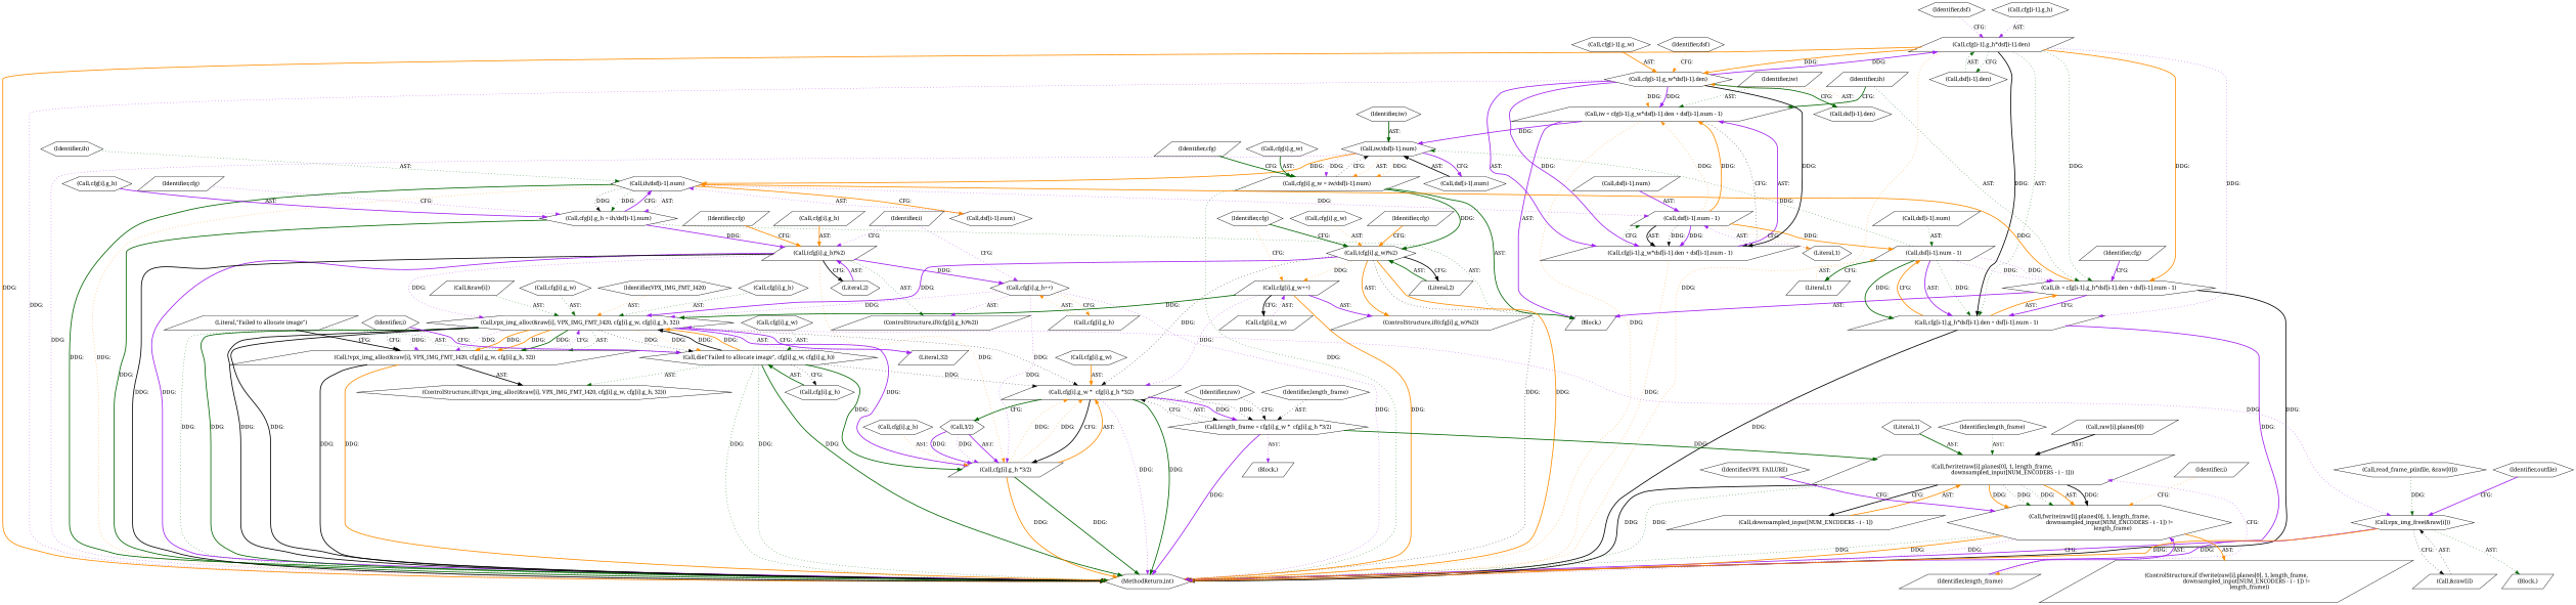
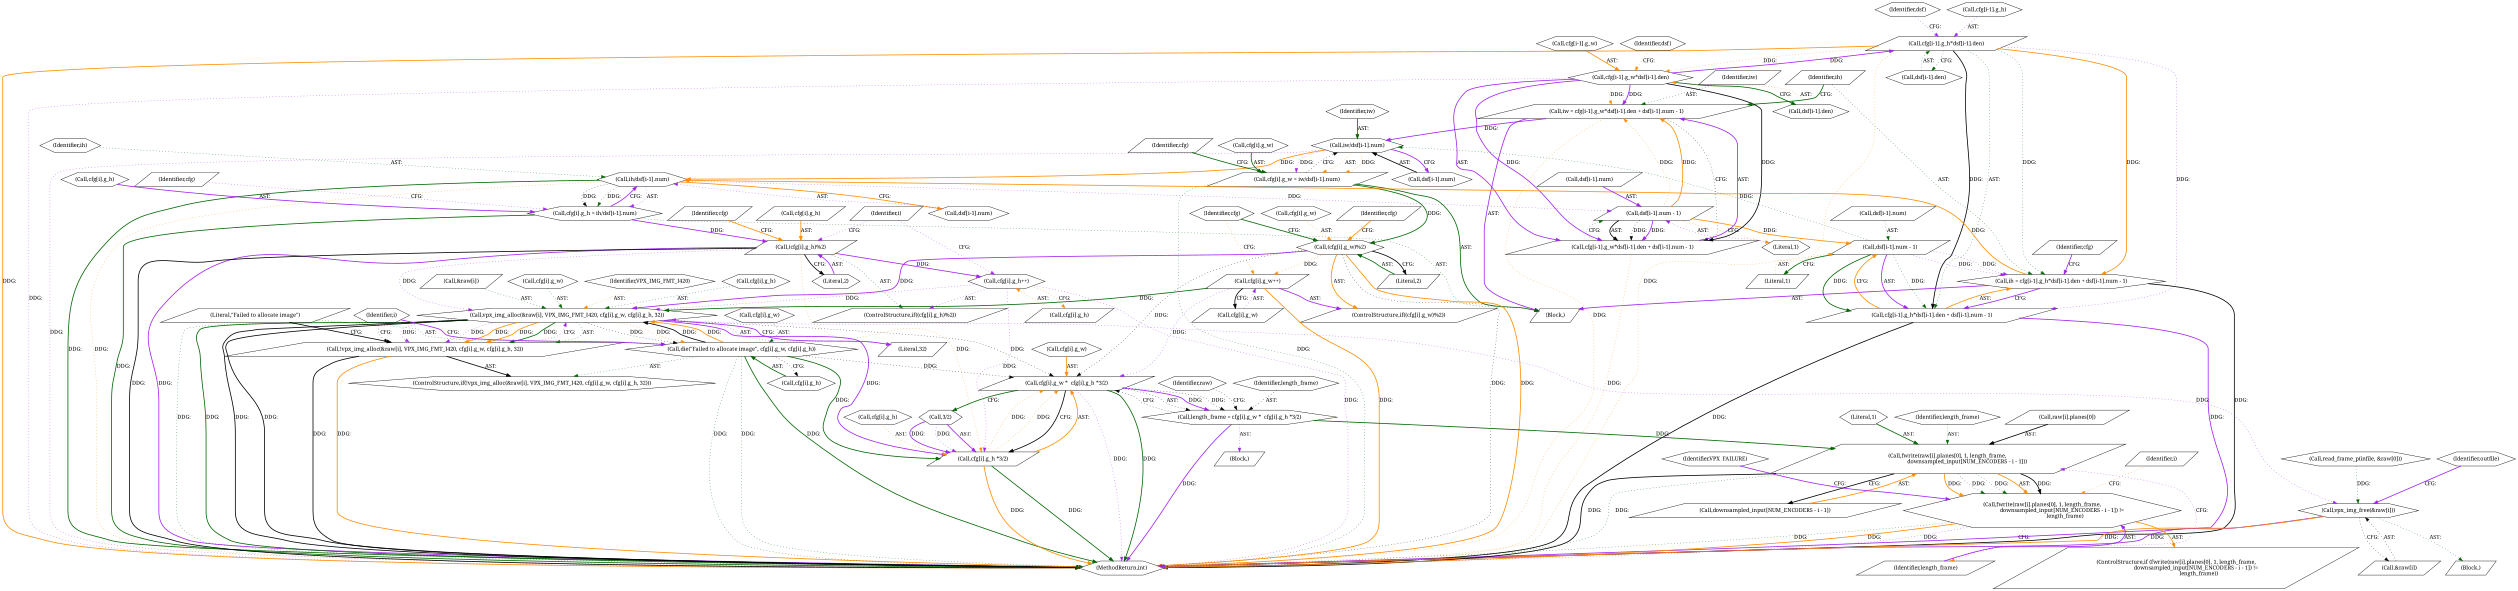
  digraph {
    fontname="Noto Serif"
    node [fontname="Noto Serif" shape=hexagon]
    edge [color=purple fontname="Noto Serif" style=bold]
    n1 [label="(Call,iw = cfg[i-1].g_w*dsf[i-1].den + dsf[i-1].num - 1)" shape=parallelogram]
    n2 [label="(Call,iw/dsf[i-1].num)"]
    n3 [label="(Call,cfg[i-1].g_w*dsf[i-1].den + dsf[i-1].num - 1)" shape=parallelogram]
    n4 [label="(MethodReturn,int)"]
    n5 [label="(Block,)" shape=parallelogram]
    n6 [label="(Call,ih/dsf[i-1].num)"]
    n7 [label="(Call,cfg[i].g_w = iw/dsf[i-1].num)" shape=parallelogram]
    n8 [label="(Call,dsf[i-1].num)"]
    n9 [label="(Call,dsf[i-1].num - 1)" shape=parallelogram]
    n10 [label="(Call,cfg[i-1].g_w*dsf[i-1].den)"]
    n11 [label="(Call,cfg[i-1].g_h*dsf[i-1].den)" shape=parallelogram]
    n12 [label="(Call,dsf[i-1].den)"]
    n13 [label="(Call,ih = cfg[i-1].g_h*dsf[i-1].den + dsf[i-1].num - 1)"]
    n14 [label="(Call,cfg[i-1].g_h*dsf[i-1].den + dsf[i-1].num - 1)" shape=parallelogram]
    n15 [label="(Call,dsf[i-1].den)"]
    n16 [label="(Call,dsf[i-1].num - 1)" shape=parallelogram]
    n17 [label="(Literal,1)"]
    n18 [label="(Literal,1)" shape=parallelogram]
    n19 [label="(Call,cfg[i].g_h = ih/dsf[i-1].num)"]
    n20 [label="(Call,dsf[i-1].num)"]
    n21 [label="(Call,(cfg[i].g_h)%2)" shape=parallelogram]
    n22 [label="(Call,(cfg[i].g_w)%2)"]
    n23 [label="(Call,cfg[i].g_w++)" shape=parallelogram]
    n24 [label="(Call,vpx_img_alloc(&raw[i], VPX_IMG_FMT_I420, cfg[i].g_w, cfg[i].g_h, 32))"]
    n25 [label="(Call,cfg[i].g_w *  cfg[i].g_h *3/2)" shape=parallelogram]
    n26 [label="(Literal,2)" shape=parallelogram]
    n27 [label="(ControlStructure,if((cfg[i].g_w)%2))" shape=parallelogram]
    n28 [label="(Call,cfg[i].g_w)" shape=parallelogram]
    n29 [label="(Call,!vpx_img_alloc(&raw[i], VPX_IMG_FMT_I420, cfg[i].g_w, cfg[i].g_h, 32))" shape=parallelogram]
    n30 [label="(Call,die(\"Failed to allocate image\", cfg[i].g_w, cfg[i].g_h))"]
    n31 [label="(Call,cfg[i].g_h *3/2)" shape=parallelogram]
    n32 [label="(Call,vpx_img_free(&raw[i]))"]
    n33 [label="(Literal,32)" shape=parallelogram]
    n34 [label="(Call,length_frame = cfg[i].g_w *  cfg[i].g_h *3/2)"]
    n35 [label="(Call,3/2)"]
    n36 [label="(ControlStructure,if(!vpx_img_alloc(&raw[i], VPX_IMG_FMT_I420, cfg[i].g_w, cfg[i].g_h, 32)))"]
    n37 [label="(Call,cfg[i].g_h)"]
    n38 [label="(Call,&raw[i])" shape=parallelogram]
    n39 [label="(Block,)" shape=parallelogram]
    n40 [label="(Call,fwrite(raw[i].planes[0], 1, length_frame,\n                           downsampled_input[NUM_ENCODERS - i - 1]))" shape=parallelogram]
    n41 [label="(Block,)" shape=parallelogram]
    n42 [label="(Call,fwrite(raw[i].planes[0], 1, length_frame,\n                           downsampled_input[NUM_ENCODERS - i - 1]) !=\n                               length_frame)"]
    n43 [label="(Call,downsampled_input[NUM_ENCODERS - i - 1])" shape=parallelogram]
    n44 [label="(ControlStructure,if (fwrite(raw[i].planes[0], 1, length_frame,\n                           downsampled_input[NUM_ENCODERS - i - 1]) !=\n                               length_frame))" shape=parallelogram]
    n45 [label="(Identifier,length_frame)" shape=parallelogram]
    n46 [label="(Call,cfg[i].g_h++)"]
    n47 [label="(ControlStructure,if((cfg[i].g_h)%2))" shape=parallelogram]
    n48 [label="(Literal,2)"]
    n49 [label="(Call,cfg[i].g_h)" shape=parallelogram]
    n50 [label="(Call,cfg[i].g_h)"]
    n51 [label="(Identifier,i)" shape=parallelogram]
    n52 [label="(Identifier,iw)" shape=parallelogram]
    n53 [label="(Identifier,cfg)"]
    n54 [label="(Literal,\"Failed to allocate image\")" shape=parallelogram]
    n55 [label="(Call,cfg[i-1].g_w)"]
    n56 [label="(Call,cfg[i].g_h)"]
    n57 [label="(Identifier,dsf)"]
    n58 [label="(Identifier,dsf)"]
    n59 [label="(Identifier,iw)"]
    n60 [label="(Identifier,ih)"]
    n61 [label="(Call,read_frame_p(infile, &raw[0]))"]
    n62 [label="(Call,&raw[i])" shape=parallelogram]
    n63 [label="(Identifier,cfg)" shape=parallelogram]
    n64 [label="(Literal,1)"]
    n65 [label="(Identifier,cfg)" shape=parallelogram]
    n66 [label="(Call,cfg[i-1].g_h)"]
    n67 [label="(Call,cfg[i].g_w)"]
    n68 [label="(Identifier,cfg)" shape=parallelogram]
    n69 [label="(Call,cfg[i].g_h)" shape=parallelogram]
    n70 [label="(Call,cfg[i].g_w)"]
    n71 [label="(Identifier,i)"]
    n72 [label="(Identifier,cfg)" shape=parallelogram]
    n73 [label="(Identifier,raw)"]
    n74 [label="(Identifier,cfg)" shape=parallelogram]
    n75 [label="(Call,dsf[i-1].num)" shape=parallelogram]
    n76 [label="(Identifier,VPX_FAILURE)"]
    n77 [label="(Call,cfg[i].g_w)"]
    n78 [label="(Identifier,length_frame)"]
    n79 [label="(Call,cfg[i].g_w)"]
    n80 [label="(Call,cfg[i].g_h)"]
    n81 [label="(Identifier,outfile)"]
    n82 [label="(Call,dsf[i-1].num)" shape=parallelogram]
    n83 [label="(Identifier,length_frame)"]
    n84 [label="(Call,cfg[i].g_w)"]
    n85 [label="(Identifier,VPX_IMG_FMT_I420)"]
    n86 [label="(Identifier,i)" shape=parallelogram]
    n87 [label="(Identifier,ih)" shape=parallelogram]
    n88 [label="(Call,raw[i].planes[0])" shape=parallelogram]
    n1 -> n2 [label="DDG: "]
    n1 -> n3 [color=black label="CFG: " style=dotted]
    n1 -> n4 [color=darkorange label="DDG: " style=dotted]
    n1 -> n5 [label="AST: "]
    n2 -> n4 [label="DDG: " style=dotted]
    n2 -> n6 [color=darkorange label="DDG: "]
    n2 -> n7 [color=darkorange label="AST: " style=dotted]
    n2 -> n7 [color=darkorange label="DDG: " style=dotted]
    n2 -> n7 [label="DDG: " style=dotted]
    n2 -> n8 [label="CFG: "]
    n3 -> n1 [label="AST: "]
    n3 -> n4 [color=darkorange label="DDG: " style=dotted]
    n3 -> n9 [color=darkgreen label="CFG: " style=dotted]
    n6 -> n4 [color=darkorange label="DDG: " style=dotted]
    n6 -> n4 [color=darkgreen label="DDG: "]
    n6 -> n9 [label="DDG: " style=dotted]
    n6 -> n19 [label="AST: " style=dotted]
    n6 -> n19 [color=black label="DDG: " style=dotted]
    n6 -> n19 [color=darkgreen label="DDG: " style=dotted]
    n6 -> n20 [color=darkorange label="CFG: "]
    n7 -> n2 [color=black label="CFG: " style=dotted]
    n7 -> n4 [color=darkgreen label="DDG: " style=dotted]
    n7 -> n5 [color=darkgreen label="AST: "]
    n7 -> n22 [color=darkgreen label="DDG: "]
    n8 -> n2 [color=black label="AST: "]
    n9 -> n1 [color=darkorange label="DDG: "]
    n9 -> n1 [color=darkorange label="DDG: " style=dotted]
    n9 -> n3 [color=black label="AST: "]
    n9 -> n3 [color=black label="DDG: " style=dotted]
    n9 -> n3 [label="DDG: "]
    n9 -> n16 [color=darkorange label="DDG: "]
    n9 -> n17 [color=darkorange label="CFG: " style=dotted]
    n10 -> n1 [label="DDG: "]
    n10 -> n1 [color=darkorange label="DDG: " style=dotted]
    n10 -> n3 [label="AST: "]
    n10 -> n3 [color=black label="DDG: "]
    n10 -> n3 [label="DDG: "]
    n10 -> n4 [label="DDG: " style=dotted]
    n10 -> n11 [label="DDG: "]
    n10 -> n12 [color=darkgreen label="CFG: "]
    n11 -> n4 [color=darkorange label="DDG: "]
    n11 -> n4 [color=darkorange label="DDG: " style=dotted]
-   n11 -> n10 [color=darkorange label="DDG: "]
+   n11 -> n10 [color=darkorange label="DDG: " style=dotted]
    n11 -> n13 [color=darkgreen label="DDG: " style=dotted]
    n11 -> n13 [color=darkorange label="DDG: "]
    n11 -> n14 [color=darkgreen label="AST: " style=dotted]
    n11 -> n14 [label="DDG: " style=dotted]
    n11 -> n14 [color=black label="DDG: "]
    n11 -> n15 [color=darkgreen label="CFG: " style=dotted]
    n12 -> n10 [color=darkorange label="AST: " style=dotted]
    n13 -> n4 [color=black label="DDG: "]
    n13 -> n5 [label="AST: "]
    n13 -> n6 [color=darkorange label="DDG: "]
    n13 -> n14 [label="CFG: "]
    n14 -> n4 [label="DDG: "]
    n14 -> n4 [color=black label="DDG: "]
    n14 -> n13 [color=darkorange label="AST: "]
    n14 -> n16 [color=darkorange label="CFG: "]
    n15 -> n11 [color=darkgreen label="AST: " style=dotted]
    n16 -> n2 [color=darkgreen label="DDG: " style=dotted]
    n16 -> n13 [label="DDG: " style=dotted]
    n16 -> n13 [label="DDG: " style=dotted]
    n16 -> n14 [label="AST: "]
    n16 -> n14 [color=darkgreen label="DDG: "]
    n16 -> n14 [color=darkgreen label="DDG: " style=dotted]
    n16 -> n18 [color=darkgreen label="CFG: "]
    n17 -> n9 [label="AST: " style=dotted]
    n18 -> n16 [color=darkorange label="AST: " style=dotted]
    n19 -> n4 [color=darkgreen label="DDG: "]
    n19 -> n5 [color=darkgreen label="AST: " style=dotted]
    n19 -> n6 [label="CFG: "]
    n19 -> n21 [label="DDG: "]
    n20 -> n6 [label="AST: " style=dotted]
    n21 -> n4 [label="DDG: "]
    n21 -> n4 [color=black label="DDG: "]
    n21 -> n24 [label="DDG: " style=dotted]
    n21 -> n31 [color=darkorange label="DDG: " style=dotted]
    n21 -> n46 [label="DDG: "]
    n21 -> n47 [color=darkgreen label="AST: " style=dotted]
    n21 -> n48 [color=black label="CFG: "]
    n22 -> n4 [color=black label="DDG: " style=dotted]
    n22 -> n4 [color=darkorange label="DDG: "]
    n22 -> n23 [color=darkorange label="DDG: " style=dotted]
    n22 -> n24 [label="DDG: "]
    n22 -> n25 [color=black label="DDG: " style=dotted]
    n22 -> n26 [color=black label="CFG: "]
    n22 -> n27 [color=darkorange label="AST: "]
    n23 -> n4 [color=darkorange label="DDG: "]
    n23 -> n24 [color=darkgreen label="DDG: "]
    n23 -> n25 [label="DDG: " style=dotted]
    n23 -> n27 [label="AST: "]
    n23 -> n28 [color=black label="CFG: "]
    n24 -> n4 [color=black label="DDG: "]
    n24 -> n4 [color=darkgreen label="DDG: " style=dotted]
    n24 -> n4 [color=darkgreen label="DDG: "]
    n24 -> n4 [color=black label="DDG: "]
    n24 -> n25 [color=black label="DDG: " style=dotted]
    n24 -> n29 [color=darkgreen label="AST: " style=dotted]
    n24 -> n29 [label="DDG: " style=dotted]
    n24 -> n29 [label="DDG: " style=dotted]
    n24 -> n29 [color=darkorange label="DDG: "]
    n24 -> n29 [color=darkorange label="DDG: "]
    n24 -> n29 [color=darkgreen label="DDG: "]
    n24 -> n30 [color=black label="DDG: " style=dotted]
    n24 -> n30 [color=darkorange label="DDG: " style=dotted]
    n24 -> n31 [label="DDG: "]
    n24 -> n32 [label="DDG: " style=dotted]
    n24 -> n33 [label="CFG: "]
    n25 -> n4 [color=darkgreen label="DDG: "]
    n25 -> n4 [label="DDG: " style=dotted]
    n25 -> n31 [color=black label="CFG: "]
    n25 -> n34 [color=black label="AST: " style=dotted]
    n25 -> n34 [label="DDG: "]
    n25 -> n34 [color=black label="DDG: " style=dotted]
    n25 -> n35 [color=darkgreen label="CFG: "]
    n26 -> n22 [color=darkgreen label="AST: "]
    n28 -> n23 [label="AST: " style=dotted]
    n29 -> n4 [color=black label="DDG: "]
    n29 -> n4 [color=darkorange label="DDG: "]
    n29 -> n24 [label="CFG: " style=dotted]
    n29 -> n36 [color=black label="AST: "]
    n30 -> n4 [color=darkgreen label="DDG: " style=dotted]
    n30 -> n4 [color=darkgreen label="DDG: " style=dotted]
    n30 -> n4 [color=darkgreen label="DDG: "]
    n30 -> n24 [color=black label="DDG: "]
    n30 -> n24 [color=darkorange label="DDG: "]
    n30 -> n25 [color=black label="DDG: " style=dotted]
    n30 -> n31 [color=darkgreen label="DDG: "]
    n30 -> n36 [color=darkgreen label="AST: " style=dotted]
    n30 -> n37 [color=black label="CFG: " style=dotted]
    n31 -> n4 [color=darkgreen label="DDG: "]
    n31 -> n4 [color=darkorange label="DDG: "]
    n31 -> n25 [color=darkorange label="AST: "]
    n31 -> n25 [color=darkorange label="DDG: " style=dotted]
    n31 -> n25 [color=darkorange label="DDG: " style=dotted]
    n32 -> n4 [label="DDG: "]
    n32 -> n4 [color=darkorange label="DDG: "]
    n32 -> n38 [color=black label="CFG: " style=dotted]
    n32 -> n39 [color=darkgreen label="AST: " style=dotted]
    n33 -> n24 [label="AST: " style=dotted]
    n34 -> n4 [label="DDG: "]
    n34 -> n25 [color=black label="CFG: " style=dotted]
    n34 -> n40 [color=darkgreen label="DDG: "]
    n34 -> n41 [label="AST: " style=dotted]
    n35 -> n31 [label="AST: "]
    n35 -> n31 [label="DDG: "]
    n35 -> n31 [label="DDG: " style=dotted]
    n37 -> n30 [color=darkgreen label="AST: "]
    n38 -> n32 [color=black label="AST: " style=dotted]
    n40 -> n4 [color=black label="DDG: "]
    n40 -> n4 [color=darkgreen label="DDG: " style=dotted]
    n40 -> n42 [color=darkorange label="AST: "]
    n40 -> n42 [color=black label="DDG: "]
    n40 -> n42 [color=darkorange label="DDG: "]
    n40 -> n42 [color=darkgreen label="DDG: " style=dotted]
    n40 -> n42 [color=darkgreen label="DDG: " style=dotted]
    n40 -> n43 [color=black label="CFG: "]
    n42 -> n4 [color=darkgreen label="DDG: " style=dotted]
    n42 -> n4 [color=darkorange label="DDG: "]
    n42 -> n4 [label="DDG: " style=dotted]
    n42 -> n44 [color=darkorange label="AST: "]
    n42 -> n45 [color=darkorange label="CFG: " style=dotted]
    n43 -> n40 [color=darkorange label="AST: "]
    n45 -> n40 [label="CFG: " style=dotted]
    n45 -> n42 [label="AST: "]
    n46 -> n4 [label="DDG: " style=dotted]
    n46 -> n24 [label="DDG: " style=dotted]
    n46 -> n31 [label="DDG: " style=dotted]
    n46 -> n47 [label="AST: " style=dotted]
    n46 -> n49 [color=darkorange label="CFG: " style=dotted]
    n48 -> n21 [label="AST: "]
    n49 -> n46 [color=darkorange label="AST: " style=dotted]
    n50 -> n24 [color=darkgreen label="AST: " style=dotted]
    n51 -> n21 [label="CFG: " style=dotted]
    n51 -> n46 [label="CFG: " style=dotted]
    n52 -> n1 [color=darkgreen label="AST: " style=dotted]
    n53 -> n22 [color=darkgreen label="CFG: "]
    n53 -> n23 [color=darkorange label="CFG: " style=dotted]
    n54 -> n29 [color=black label="CFG: "]
    n54 -> n30 [color=darkgreen label="AST: " style=dotted]
    n55 -> n10 [color=darkorange label="AST: "]
    n56 -> n31 [color=darkorange label="AST: " style=dotted]
    n57 -> n10 [color=darkorange label="CFG: " style=dotted]
    n58 -> n11 [label="CFG: " style=dotted]
    n59 -> n2 [color=darkgreen label="AST: "]
    n60 -> n6 [color=darkgreen label="AST: " style=dotted]
    n61 -> n32 [color=darkgreen label="DDG: " style=dotted]
    n62 -> n24 [color=darkgreen label="AST: " style=dotted]
    n63 -> n7 [color=darkgreen label="CFG: "]
    n64 -> n40 [color=darkgreen label="AST: "]
    n65 -> n13 [label="CFG: "]
    n66 -> n11 [label="AST: " style=dotted]
    n67 -> n7 [color=darkgreen label="AST: "]
    n68 -> n22 [color=darkorange label="CFG: "]
    n69 -> n21 [color=darkorange label="AST: "]
    n70 -> n30 [color=darkgreen label="AST: " style=dotted]
    n71 -> n29 [color=black label="CFG: " style=dotted]
    n71 -> n30 [label="CFG: "]
    n72 -> n21 [color=darkorange label="CFG: "]
    n73 -> n34 [color=black label="CFG: " style=dotted]
    n74 -> n19 [label="CFG: " style=dotted]
    n75 -> n9 [label="AST: "]
    n76 -> n42 [label="CFG: "]
    n77 -> n24 [color=darkgreen label="AST: " style=dotted]
    n78 -> n34 [color=black label="AST: " style=dotted]
    n79 -> n25 [color=darkorange label="AST: "]
    n80 -> n19 [label="AST: "]
    n81 -> n32 [label="CFG: "]
    n82 -> n16 [color=darkgreen label="AST: " style=dotted]
    n83 -> n40 [color=darkgreen label="AST: " style=dotted]
    n84 -> n22 [color=darkorange label="AST: " style=dotted]
    n85 -> n24 [color=darkorange label="AST: " style=dotted]
    n86 -> n42 [color=darkorange label="CFG: " style=dotted]
    n87 -> n1 [color=darkgreen label="CFG: "]
    n87 -> n13 [color=darkgreen label="AST: " style=dotted]
    n88 -> n40 [color=black label="AST: "]
  }
